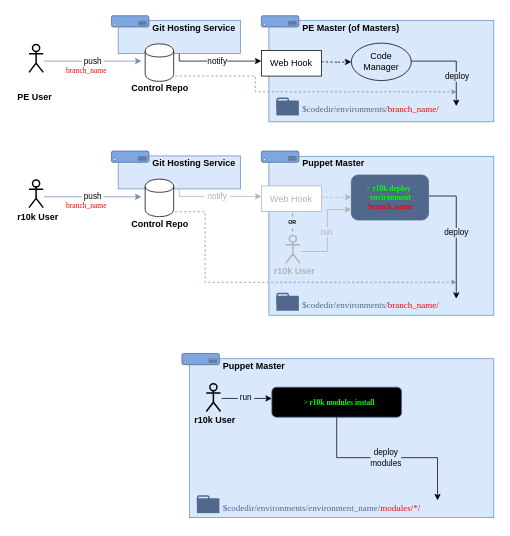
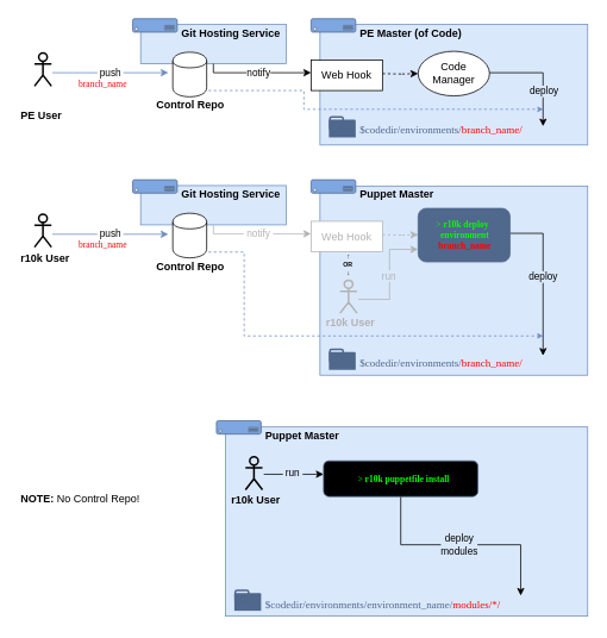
  <mxCell id="0" />
  <mxCell id="1" parent="0" />
  <mxCell id="2" value="" style="whiteSpace=wrap;html=1;fillColor=#dae8fc;strokeColor=#6c8ebf;" vertex="1" parent="1"><mxGeometry x="358" y="27" width="300" height="135" as="geometry" /></mxCell>
  <mxCell id="3" value="" style="whiteSpace=wrap;html=1;fontStyle=1;fillColor=#dae8fc;strokeColor=#6c8ebf;spacingTop=0;" vertex="1" parent="1"><mxGeometry x="157" y="27" width="163" height="44" as="geometry" /></mxCell>
  <mxCell id="4" value="" style="whiteSpace=wrap;html=1;fillColor=#dae8fc;strokeColor=#6c8ebf;" vertex="1" parent="1"><mxGeometry x="358" y="208" width="300" height="212" as="geometry" /></mxCell>
  <mxCell id="5" value="" style="whiteSpace=wrap;html=1;fillColor=#dae8fc;strokeColor=#6c8ebf;" vertex="1" parent="1"><mxGeometry x="252" y="478" width="406" height="212" as="geometry" /></mxCell>
  <mxCell id="6" value="" style="shape=umlActor;verticalLabelPosition=bottom;labelBackgroundColor=#ffffff;verticalAlign=top;html=1;outlineConnect=0;fontSize=14;strokeWidth=2;fontColor=#000000;fillColor=none;" vertex="1" parent="1"><mxGeometry x="38" y="59" width="19" height="37" as="geometry" /></mxCell>
  <mxCell id="7" value="PE User" style="text;html=1;resizable=0;points=[];autosize=1;align=left;verticalAlign=top;spacingTop=-4;fontStyle=1" vertex="1" parent="1"><mxGeometry x="20.5" y="119" width="60" height="20" as="geometry" /></mxCell>
  <mxCell id="8" value="" style="group;align=right;" vertex="1" connectable="0" parent="1"><mxGeometry x="193" y="58" width="38" height="50" as="geometry" /></mxCell>
  <mxCell id="9" value="&lt;div style=&quot;text-align: left&quot;&gt;&lt;br&gt;&lt;/div&gt;" style="shape=cylinder;whiteSpace=wrap;html=1;boundedLbl=1;backgroundOutline=1;fontFamily=Lucida Console;fontSize=14;labelPosition=left;verticalLabelPosition=middle;align=right;verticalAlign=middle;spacingRight=2;" vertex="1" parent="8"><mxGeometry width="38" height="50" as="geometry" /></mxCell>
  <mxCell id="10" value="" style="shape=image;html=1;verticalAlign=top;verticalLabelPosition=bottom;labelBackgroundColor=#ffffff;imageAspect=0;aspect=fixed;image=https://cdn2.iconfinder.com/data/icons/font-awesome/1792/git-128.png" vertex="1" parent="8"><mxGeometry x="6.333" y="20" width="23.75" height="23.75" as="geometry" /></mxCell>
  <mxCell id="11" style="edgeStyle=orthogonalEdgeStyle;rounded=0;orthogonalLoop=1;jettySize=auto;html=1;exitX=1;exitY=0.5;exitDx=0;exitDy=0;entryX=0;entryY=0.5;entryDx=0;entryDy=0;fontFamily=Helvetica;dashed=1;" edge="1" parent="1"><mxGeometry relative="1" as="geometry"><mxPoint x="428" y="82" as="sourcePoint" /><mxPoint x="468" y="82" as="targetPoint" /></mxGeometry></mxCell>
  <mxCell id="12" value="Web Hook" style="whiteSpace=wrap;html=1;" vertex="1" parent="1"><mxGeometry x="348" y="67" width="80" height="34" as="geometry" /></mxCell>
  <mxCell id="13" value="Control Repo" style="text;html=1;resizable=0;points=[];autosize=1;align=left;verticalAlign=top;spacingTop=-4;fontStyle=1;movable=1;rotatable=1;deletable=1;editable=1;connectable=1;" vertex="1" parent="1"><mxGeometry x="173" y="108" width="90" height="20" as="geometry" /></mxCell>
  <mxCell id="14" value="" style="shadow=0;dashed=0;html=1;strokeColor=#4F688C;labelPosition=center;verticalLabelPosition=bottom;verticalAlign=top;align=center;shape=mxgraph.azure.server;fillColor=#7EA6E0;labelBackgroundColor=#ffffff;" vertex="1" parent="1"><mxGeometry x="348" y="20.5" width="50" height="15" as="geometry" /></mxCell>
  <mxCell id="15" value="" style="group" vertex="1" connectable="0" parent="1"><mxGeometry x="368" y="130.5" width="30" height="23" as="geometry" /></mxCell>
  <mxCell id="16" value="" style="group" vertex="1" connectable="0" parent="15"><mxGeometry width="30" height="23" as="geometry" /></mxCell>
  <mxCell id="17" value="" style="whiteSpace=wrap;html=1;rounded=0;labelBackgroundColor=#ffffff;strokeColor=none;strokeWidth=2;fillColor=#4F688C;gradientColor=none;fontColor=#D79B00;align=center;" vertex="1" parent="16"><mxGeometry y="12" width="30" height="11" as="geometry" /></mxCell>
  <mxCell id="18" value="" style="whiteSpace=wrap;html=1;rounded=1;labelBackgroundColor=#ffffff;strokeColor=#4F688C;strokeWidth=2;fillColor=none;align=center;perimeterSpacing=0;fontColor=#6C8EBF;" vertex="1" parent="16"><mxGeometry x="1" width="15" height="15" as="geometry" /></mxCell>
  <mxCell id="19" value="" style="whiteSpace=wrap;html=1;rounded=1;labelBackgroundColor=#ffffff;strokeColor=none;strokeWidth=2;fillColor=#4F688C;gradientColor=none;fontColor=#D79B00;align=center;" vertex="1" parent="16"><mxGeometry y="3" width="30" height="10" as="geometry" /></mxCell>
  <mxCell id="20" value="&lt;font color=&quot;#4f688c&quot;&gt;$codedir/environments/&lt;/font&gt;&lt;font color=&quot;#ff0000&quot;&gt;branch_name/&lt;/font&gt;" style="text;html=1;fontFamily=Lucida Console;" vertex="1" parent="1"><mxGeometry x="401" y="132" width="150" height="30" as="geometry" /></mxCell>
  <mxCell id="21" value="" style="shadow=0;dashed=0;html=1;strokeColor=#4F688C;labelPosition=center;verticalLabelPosition=bottom;verticalAlign=top;align=center;shape=mxgraph.azure.server;fillColor=#7EA6E0;labelBackgroundColor=#ffffff;" vertex="1" parent="1"><mxGeometry x="148" y="20.5" width="50" height="15" as="geometry" /></mxCell>
- <mxCell id="22" value="Code Manager&lt;br&gt;" style="ellipse;whiteSpace=wrap;html=1;fontFamily=Helvetica;fillColor=#dae8fc;" vertex="1" parent="1"><mxGeometry x="468" y="57" width="80" height="50" as="geometry" /></mxCell>
- <mxCell id="23" value="&lt;b&gt;PE Master (of Masters)&lt;/b&gt;&lt;br&gt;" style="text;html=1;resizable=0;points=[];autosize=1;align=left;verticalAlign=top;spacingTop=0;fontFamily=Helvetica;" vertex="1" parent="1"><mxGeometry x="401" y="23" width="140" height="20" as="geometry" /></mxCell>
+ <mxCell id="22" value="Code Manager&lt;br&gt;" style="ellipse;whiteSpace=wrap;html=1;fontFamily=Helvetica;" vertex="1" parent="1"><mxGeometry x="468" y="57" width="80" height="50" as="geometry" /></mxCell>
+ <mxCell id="23" value="&lt;b&gt;PE Master (of Code)&lt;/b&gt;&lt;br&gt;" style="text;html=1;resizable=0;points=[];autosize=1;align=left;verticalAlign=top;spacingTop=0;fontFamily=Helvetica;" vertex="1" parent="1"><mxGeometry x="401" y="23" width="140" height="20" as="geometry" /></mxCell>
  <mxCell id="24" value="notify" style="edgeStyle=orthogonalEdgeStyle;rounded=0;orthogonalLoop=1;jettySize=auto;html=1;labelBackgroundColor=#ffffff;fontFamily=Helvetica;fontColor=#000000;exitX=0.5;exitY=1;exitDx=0;exitDy=0;" edge="1" source="3" target="12" parent="1"><mxGeometry relative="1" as="geometry"><mxPoint x="231.143" y="82.143" as="sourcePoint" /><mxPoint x="348" y="85" as="targetPoint" /><Array as="points"><mxPoint x="238" y="81" /></Array></mxGeometry></mxCell>
  <mxCell id="25" value="Git Hosting Service" style="text;html=1;fontFamily=Helvetica;fontColor=#000000;fontStyle=1" vertex="1" parent="1"><mxGeometry x="201" y="23" width="130" height="20" as="geometry" /></mxCell>
  <mxCell id="26" value="&amp;nbsp;push&amp;nbsp;" style="edgeStyle=orthogonalEdgeStyle;rounded=0;orthogonalLoop=1;jettySize=auto;html=1;labelBackgroundColor=#FFFFFF;strokeColor=#6c8ebf;fontFamily=Helvetica;fontColor=#000000;fillColor=#dae8fc;" edge="1" parent="1"><mxGeometry relative="1" as="geometry"><mxPoint x="58" y="81" as="sourcePoint" /><mxPoint x="188" y="81" as="targetPoint" /></mxGeometry></mxCell>
  <mxCell id="27" value="&lt;font face=&quot;Lucida Console&quot; style=&quot;font-size: 10px&quot;&gt;branch_name&lt;/font&gt;" style="text;html=1;resizable=0;points=[];autosize=1;align=left;verticalAlign=top;spacingTop=-4;fontFamily=Helvetica;fontColor=#FF0000;fontSize=10;" vertex="1" parent="1"><mxGeometry x="86" y="85" width="80" height="10" as="geometry" /></mxCell>
  <mxCell id="28" value="" style="edgeStyle=orthogonalEdgeStyle;rounded=0;orthogonalLoop=1;jettySize=auto;html=1;labelBackgroundColor=#DAE8FC;strokeColor=#6c8ebf;fontFamily=Helvetica;fontSize=10;fontColor=#000000;endArrow=classic;endFill=1;fillColor=#dae8fc;dashed=1;endSize=4;" edge="1" parent="1"><mxGeometry x="0.75" relative="1" as="geometry"><mxPoint x="233" y="101" as="sourcePoint" /><mxPoint x="608" y="122" as="targetPoint" /><Array as="points"><mxPoint x="340" y="101" /><mxPoint x="340" y="122" /></Array><mxPoint as="offset" /></mxGeometry></mxCell>
  <mxCell id="29" value="deploy" style="edgeStyle=orthogonalEdgeStyle;rounded=0;orthogonalLoop=1;jettySize=auto;html=1;exitX=1;exitY=0.5;exitDx=0;exitDy=0;fontFamily=Helvetica;labelBackgroundColor=#DAE8FC;" edge="1" parent="1"><mxGeometry y="-21" relative="1" as="geometry"><mxPoint x="608" y="141" as="targetPoint" /><mxPoint x="548" y="81" as="sourcePoint" /><Array as="points"><mxPoint x="608" y="81" /><mxPoint x="608" y="140" /></Array><mxPoint x="22" y="21" as="offset" /></mxGeometry></mxCell>
  <mxCell id="30" value="" style="whiteSpace=wrap;html=1;fontStyle=1;fillColor=#dae8fc;strokeColor=#6c8ebf;spacingTop=0;" vertex="1" parent="1"><mxGeometry x="157" y="207.5" width="163" height="44" as="geometry" /></mxCell>
  <mxCell id="31" value="" style="shape=umlActor;verticalLabelPosition=bottom;labelBackgroundColor=#ffffff;verticalAlign=top;html=1;outlineConnect=0;fontSize=14;strokeWidth=2;fontColor=#000000;fillColor=none;" vertex="1" parent="1"><mxGeometry x="38" y="239.5" width="19" height="37" as="geometry" /></mxCell>
  <mxCell id="32" value="r10k User&lt;br&gt;" style="text;html=1;resizable=0;points=[];autosize=1;align=left;verticalAlign=top;spacingTop=-4;fontStyle=1" vertex="1" parent="1"><mxGeometry x="20.5" y="279.5" width="62" height="14" as="geometry" /></mxCell>
  <mxCell id="33" value="" style="group;align=right;" vertex="1" connectable="0" parent="1"><mxGeometry x="193" y="238.5" width="38" height="50" as="geometry" /></mxCell>
  <mxCell id="34" value="&lt;div style=&quot;text-align: left&quot;&gt;&lt;br&gt;&lt;/div&gt;" style="shape=cylinder;whiteSpace=wrap;html=1;boundedLbl=1;backgroundOutline=1;fontFamily=Lucida Console;fontSize=14;labelPosition=left;verticalLabelPosition=middle;align=right;verticalAlign=middle;spacingRight=2;" vertex="1" parent="33"><mxGeometry width="38" height="50" as="geometry" /></mxCell>
  <mxCell id="35" value="" style="shape=image;html=1;verticalAlign=top;verticalLabelPosition=bottom;labelBackgroundColor=#ffffff;imageAspect=0;aspect=fixed;image=https://cdn2.iconfinder.com/data/icons/font-awesome/1792/git-128.png" vertex="1" parent="33"><mxGeometry x="6.333" y="20" width="23.75" height="23.75" as="geometry" /></mxCell>
  <mxCell id="36" style="edgeStyle=orthogonalEdgeStyle;rounded=0;orthogonalLoop=1;jettySize=auto;html=1;exitX=1;exitY=0.5;exitDx=0;exitDy=0;entryX=0;entryY=0.5;entryDx=0;entryDy=0;fontFamily=Helvetica;dashed=1;strokeColor=#B3B3B3;" edge="1" parent="1"><mxGeometry relative="1" as="geometry"><mxPoint x="428" y="262.5" as="sourcePoint" /><mxPoint x="468" y="262.5" as="targetPoint" /></mxGeometry></mxCell>
  <mxCell id="37" value="Web Hook" style="whiteSpace=wrap;html=1;fontColor=#B3B3B3;strokeColor=#B3B3B3;" vertex="1" parent="1"><mxGeometry x="348" y="247.5" width="80" height="34" as="geometry" /></mxCell>
  <mxCell id="38" value="Control Repo" style="text;html=1;resizable=0;points=[];autosize=1;align=left;verticalAlign=top;spacingTop=-4;fontStyle=1;movable=1;rotatable=1;deletable=1;editable=1;connectable=1;" vertex="1" parent="1"><mxGeometry x="173" y="288.5" width="90" height="20" as="geometry" /></mxCell>
  <mxCell id="39" value="" style="shadow=0;dashed=0;html=1;strokeColor=#4F688C;labelPosition=center;verticalLabelPosition=bottom;verticalAlign=top;align=center;shape=mxgraph.azure.server;fillColor=#7EA6E0;labelBackgroundColor=#ffffff;" vertex="1" parent="1"><mxGeometry x="348" y="201" width="50" height="15" as="geometry" /></mxCell>
  <mxCell id="40" value="" style="group" vertex="1" connectable="0" parent="1"><mxGeometry x="368" y="391" width="30" height="23" as="geometry" /></mxCell>
  <mxCell id="41" value="" style="group" vertex="1" connectable="0" parent="40"><mxGeometry width="30" height="23" as="geometry" /></mxCell>
  <mxCell id="42" value="" style="whiteSpace=wrap;html=1;rounded=0;labelBackgroundColor=#ffffff;strokeColor=none;strokeWidth=2;fillColor=#4F688C;gradientColor=none;fontColor=#D79B00;align=center;" vertex="1" parent="41"><mxGeometry y="12" width="30" height="11" as="geometry" /></mxCell>
  <mxCell id="43" value="" style="whiteSpace=wrap;html=1;rounded=1;labelBackgroundColor=#ffffff;strokeColor=#4F688C;strokeWidth=2;fillColor=none;align=center;perimeterSpacing=0;fontColor=#6C8EBF;" vertex="1" parent="41"><mxGeometry x="1" width="15" height="15" as="geometry" /></mxCell>
  <mxCell id="44" value="" style="whiteSpace=wrap;html=1;rounded=1;labelBackgroundColor=#ffffff;strokeColor=none;strokeWidth=2;fillColor=#4F688C;gradientColor=none;fontColor=#D79B00;align=center;" vertex="1" parent="41"><mxGeometry y="3" width="30" height="10" as="geometry" /></mxCell>
  <mxCell id="45" value="&lt;font color=&quot;#4f688c&quot;&gt;$codedir/environments/&lt;/font&gt;&lt;font color=&quot;#ff0000&quot;&gt;branch_name/&lt;/font&gt;" style="text;html=1;fontFamily=Lucida Console;" vertex="1" parent="1"><mxGeometry x="401" y="392.5" width="150" height="30" as="geometry" /></mxCell>
  <mxCell id="46" value="" style="shadow=0;dashed=0;html=1;strokeColor=#4F688C;labelPosition=center;verticalLabelPosition=bottom;verticalAlign=top;align=center;shape=mxgraph.azure.server;fillColor=#7EA6E0;labelBackgroundColor=#ffffff;" vertex="1" parent="1"><mxGeometry x="148" y="201" width="50" height="15" as="geometry" /></mxCell>
  <mxCell id="47" value="&lt;b&gt;Puppet Master&lt;/b&gt;&lt;br&gt;" style="text;html=1;resizable=0;points=[];autosize=1;align=left;verticalAlign=top;spacingTop=0;fontFamily=Helvetica;" vertex="1" parent="1"><mxGeometry x="401" y="203.5" width="93" height="18" as="geometry" /></mxCell>
  <mxCell id="48" value="&amp;nbsp;notify&amp;nbsp;" style="edgeStyle=orthogonalEdgeStyle;rounded=0;orthogonalLoop=1;jettySize=auto;html=1;labelBackgroundColor=#ffffff;fontFamily=Helvetica;fontColor=#B3B3B3;exitX=0.5;exitY=1;exitDx=0;exitDy=0;strokeColor=#B3B3B3;" edge="1" source="30" target="37" parent="1"><mxGeometry relative="1" as="geometry"><mxPoint x="231.143" y="262.643" as="sourcePoint" /><mxPoint x="348" y="265.5" as="targetPoint" /><Array as="points"><mxPoint x="238" y="261.5" /></Array></mxGeometry></mxCell>
  <mxCell id="49" value="Git Hosting Service" style="text;html=1;fontFamily=Helvetica;fontColor=#000000;fontStyle=1" vertex="1" parent="1"><mxGeometry x="201" y="203.5" width="130" height="20" as="geometry" /></mxCell>
  <mxCell id="50" value="&amp;nbsp;push&amp;nbsp;" style="edgeStyle=orthogonalEdgeStyle;rounded=0;orthogonalLoop=1;jettySize=auto;html=1;labelBackgroundColor=#FFFFFF;strokeColor=#6c8ebf;fontFamily=Helvetica;fontColor=#000000;fillColor=#dae8fc;" edge="1" parent="1"><mxGeometry relative="1" as="geometry"><mxPoint x="58" y="262" as="sourcePoint" /><mxPoint x="188" y="262" as="targetPoint" /><Array as="points"><mxPoint x="129" y="262" /><mxPoint x="129" y="262" /></Array></mxGeometry></mxCell>
  <mxCell id="51" value="&lt;font face=&quot;Lucida Console&quot; style=&quot;font-size: 10px&quot;&gt;branch_name&lt;/font&gt;" style="text;html=1;resizable=0;points=[];autosize=1;align=left;verticalAlign=top;spacingTop=-4;fontFamily=Helvetica;fontColor=#FF0000;fontSize=10;" vertex="1" parent="1"><mxGeometry x="86" y="265.5" width="80" height="10" as="geometry" /></mxCell>
  <mxCell id="52" value="" style="edgeStyle=orthogonalEdgeStyle;rounded=0;orthogonalLoop=1;jettySize=auto;html=1;labelBackgroundColor=#DAE8FC;strokeColor=#6c8ebf;fontFamily=Helvetica;fontSize=10;fontColor=#000000;endArrow=classic;endFill=1;fillColor=#dae8fc;dashed=1;endSize=4;" edge="1" parent="1"><mxGeometry x="0.75" relative="1" as="geometry"><mxPoint x="233" y="282" as="sourcePoint" /><mxPoint x="608" y="376" as="targetPoint" /><Array as="points"><mxPoint x="273" y="282" /><mxPoint x="273" y="376" /><mxPoint x="608" y="376" /></Array><mxPoint as="offset" /></mxGeometry></mxCell>
  <mxCell id="53" value="deploy" style="edgeStyle=orthogonalEdgeStyle;rounded=0;orthogonalLoop=1;jettySize=auto;html=1;fontFamily=Helvetica;labelBackgroundColor=#DAE8FC;" edge="1" source="54" parent="1"><mxGeometry x="-0.242" y="-20" relative="1" as="geometry"><mxPoint x="608" y="398" as="targetPoint" /><mxPoint x="586" y="262" as="sourcePoint" /><Array as="points"><mxPoint x="608" y="261" /></Array><mxPoint x="20" y="20" as="offset" /></mxGeometry></mxCell>
  <mxCell id="54" value="&lt;div&gt;&amp;gt; &lt;b&gt;r10k deploy&lt;/b&gt;&lt;/div&gt;&lt;span&gt;&lt;b&gt;&lt;div&gt;&amp;nbsp; environment&lt;/div&gt;&lt;div&gt;&lt;font color=&quot;#ff0000&quot;&gt;&amp;nbsp; branch_name&lt;/font&gt;&lt;/div&gt;&lt;/b&gt;&lt;/span&gt;" style="whiteSpace=wrap;html=1;strokeColor=#4F688C;fillColor=#4f688c;fontFamily=Lucida Console;fontSize=10;fontColor=#00FF00;rounded=1;spacingLeft=-3;" vertex="1" parent="1"><mxGeometry x="468" y="233" width="103" height="60" as="geometry" /></mxCell>
  <mxCell id="55" value="" style="shape=umlActor;verticalLabelPosition=bottom;labelBackgroundColor=#ffffff;verticalAlign=top;html=1;outlineConnect=0;fontSize=14;strokeWidth=2;fontColor=#000000;fillColor=none;strokeColor=#B3B3B3;" vertex="1" parent="1"><mxGeometry x="380.5" y="313.5" width="19" height="37" as="geometry" /></mxCell>
  <mxCell id="56" value="" style="group;fontColor=#B3B3B3;" vertex="1" connectable="0" parent="1"><mxGeometry x="363" y="351.5" width="62" height="14" as="geometry" /></mxCell>
  <mxCell id="57" value="" style="group" vertex="1" connectable="0" parent="56"><mxGeometry width="62" height="14" as="geometry" /></mxCell>
  <mxCell id="58" value="r10k User&lt;br&gt;" style="text;html=1;resizable=1;points=[];autosize=1;align=left;verticalAlign=top;spacingTop=-4;fontStyle=1;movable=0;rotatable=0;deletable=0;editable=0;connectable=0;fontColor=#B3B3B3;" vertex="1" parent="57"><mxGeometry width="62" height="14" as="geometry" /></mxCell>
  <mxCell id="59" value="&lt;p style=&quot;line-height: 80%&quot;&gt;&lt;/p&gt;&lt;div style=&quot;text-align: center&quot;&gt;&lt;span style=&quot;line-height: 130%&quot;&gt;↑&lt;/span&gt;&lt;/div&gt;&lt;div style=&quot;text-align: center&quot;&gt;&lt;span style=&quot;line-height: 130%&quot;&gt;OR&amp;nbsp;&lt;/span&gt;&lt;/div&gt;&lt;div style=&quot;text-align: center ; font-size: 7px ; line-height: 100%&quot;&gt;↓&lt;br&gt;&lt;/div&gt;&lt;div style=&quot;text-align: center ; font-size: 7px&quot;&gt;&lt;br style=&quot;font-size: 7px&quot;&gt;&lt;/div&gt;&lt;p&gt;&lt;/p&gt;" style="text;html=1;resizable=0;points=[];autosize=1;align=center;verticalAlign=top;spacingTop=-4;fontStyle=1;movable=1;rotatable=1;deletable=1;editable=1;connectable=1;fontSize=7;" vertex="1" parent="1"><mxGeometry x="379" y="272.5" width="22" height="47" as="geometry" /></mxCell>
  <mxCell id="60" style="edgeStyle=orthogonalEdgeStyle;rounded=0;orthogonalLoop=1;jettySize=auto;html=1;fontFamily=Helvetica;strokeColor=#B3B3B3;" edge="1" parent="1"><mxGeometry relative="1" as="geometry"><mxPoint x="401" y="335" as="sourcePoint" /><mxPoint x="468" y="279" as="targetPoint" /><Array as="points"><mxPoint x="436" y="335" /><mxPoint x="436" y="279" /></Array></mxGeometry></mxCell>
  <mxCell id="61" value="run" style="text;html=1;resizable=0;points=[];align=center;verticalAlign=middle;labelBackgroundColor=#DAE8FC;fontSize=11;fontFamily=Helvetica;fontColor=#B3B3B3;" vertex="1" connectable="0" parent="60"><mxGeometry x="-0.472" y="17" relative="1" as="geometry"><mxPoint x="1.5" y="-10" as="offset" /></mxGeometry></mxCell>
  <mxCell id="62" value="" style="shadow=0;dashed=0;html=1;strokeColor=#4F688C;labelPosition=center;verticalLabelPosition=bottom;verticalAlign=top;align=center;shape=mxgraph.azure.server;fillColor=#7EA6E0;labelBackgroundColor=#ffffff;" vertex="1" parent="1"><mxGeometry x="242" y="471" width="50" height="15" as="geometry" /></mxCell>
  <mxCell id="63" value="" style="group" vertex="1" connectable="0" parent="1"><mxGeometry x="262" y="661" width="30" height="23" as="geometry" /></mxCell>
  <mxCell id="64" value="" style="group" vertex="1" connectable="0" parent="63"><mxGeometry width="30" height="23" as="geometry" /></mxCell>
  <mxCell id="65" value="" style="whiteSpace=wrap;html=1;rounded=0;labelBackgroundColor=#ffffff;strokeColor=none;strokeWidth=2;fillColor=#4F688C;gradientColor=none;fontColor=#D79B00;align=center;" vertex="1" parent="64"><mxGeometry y="12" width="30" height="11" as="geometry" /></mxCell>
  <mxCell id="66" value="" style="whiteSpace=wrap;html=1;rounded=1;labelBackgroundColor=#ffffff;strokeColor=#4F688C;strokeWidth=2;fillColor=none;align=center;perimeterSpacing=0;fontColor=#6C8EBF;" vertex="1" parent="64"><mxGeometry x="1" width="15" height="15" as="geometry" /></mxCell>
  <mxCell id="67" value="" style="whiteSpace=wrap;html=1;rounded=1;labelBackgroundColor=#ffffff;strokeColor=none;strokeWidth=2;fillColor=#4F688C;gradientColor=none;fontColor=#D79B00;align=center;" vertex="1" parent="64"><mxGeometry y="3" width="30" height="10" as="geometry" /></mxCell>
  <mxCell id="68" value="&lt;font color=&quot;#4f688c&quot;&gt;$codedir/environments/environment_name/&lt;/font&gt;&lt;font color=&quot;#ff0000&quot;&gt;modules/*/&lt;/font&gt;" style="text;html=1;fontFamily=Lucida Console;" vertex="1" parent="1"><mxGeometry x="295" y="662.5" width="150" height="30" as="geometry" /></mxCell>
  <mxCell id="69" value="&lt;b&gt;Puppet Master&lt;/b&gt;&lt;br&gt;" style="text;html=1;resizable=0;points=[];autosize=1;align=left;verticalAlign=top;spacingTop=0;fontFamily=Helvetica;" vertex="1" parent="1"><mxGeometry x="295" y="473.5" width="93" height="18" as="geometry" /></mxCell>
  <mxCell id="70" value="deploy&lt;br&gt;modules&lt;br&gt;" style="edgeStyle=orthogonalEdgeStyle;rounded=0;orthogonalLoop=1;jettySize=auto;html=1;fontFamily=Helvetica;labelBackgroundColor=#DAE8FC;" edge="1" source="71" parent="1"><mxGeometry x="-0.033" relative="1" as="geometry"><mxPoint x="583" y="667" as="targetPoint" /><mxPoint x="480" y="532" as="sourcePoint" /><Array as="points"><mxPoint x="448" y="610" /><mxPoint x="583" y="610" /></Array><mxPoint as="offset" /></mxGeometry></mxCell>
- <mxCell id="71" value="&lt;div style=&quot;text-align: left&quot;&gt;&amp;gt; &lt;b&gt;r10k modules install&lt;/b&gt;&lt;/div&gt;" style="whiteSpace=wrap;html=1;strokeColor=#4F688C;fillColor=#000000;fontFamily=Lucida Console;fontSize=10;fontColor=#00FF00;rounded=1;spacingLeft=7;" vertex="1" parent="1"><mxGeometry x="362" y="516" width="173" height="40" as="geometry" /></mxCell>
+ <mxCell id="71" value="&lt;div style=&quot;text-align: left&quot;&gt;&amp;gt; &lt;b&gt;r10k puppetfile install&lt;/b&gt;&lt;/div&gt;" style="whiteSpace=wrap;html=1;strokeColor=#4F688C;fillColor=#000000;fontFamily=Lucida Console;fontSize=10;fontColor=#00FF00;rounded=1;spacingLeft=7;" vertex="1" parent="1"><mxGeometry x="362" y="516" width="173" height="40" as="geometry" /></mxCell>
  <mxCell id="72" value="" style="shape=umlActor;verticalLabelPosition=bottom;labelBackgroundColor=#ffffff;verticalAlign=top;html=1;outlineConnect=0;fontSize=14;strokeWidth=2;fontColor=#000000;fillColor=none;strokeColor=#000000;" vertex="1" parent="1"><mxGeometry x="274.5" y="511.5" width="19" height="37" as="geometry" /></mxCell>
  <mxCell id="73" value="" style="group;fontColor=#000000;" vertex="1" connectable="0" parent="1"><mxGeometry x="257" y="549.5" width="62" height="14" as="geometry" /></mxCell>
  <mxCell id="74" value="" style="group;movable=0;resizable=0;rotatable=0;deletable=0;editable=0;connectable=0;" vertex="1" connectable="0" parent="73"><mxGeometry width="62" height="14" as="geometry" /></mxCell>
  <mxCell id="75" value="r10k User&lt;br&gt;" style="text;html=1;resizable=1;points=[];autosize=1;align=left;verticalAlign=top;spacingTop=-4;fontStyle=1;movable=0;rotatable=0;deletable=0;editable=0;connectable=0;fontColor=#000000;" vertex="1" parent="74"><mxGeometry width="62" height="14" as="geometry" /></mxCell>
  <mxCell id="76" style="edgeStyle=orthogonalEdgeStyle;rounded=0;orthogonalLoop=1;jettySize=auto;html=1;fontFamily=Helvetica;strokeColor=#000000;" edge="1" parent="1"><mxGeometry relative="1" as="geometry"><mxPoint x="295" y="531" as="sourcePoint" /><mxPoint x="362" y="531" as="targetPoint" /><Array as="points"><mxPoint x="295" y="531" /><mxPoint x="362" y="531" /></Array></mxGeometry></mxCell>
  <mxCell id="77" value="&amp;nbsp;run&amp;nbsp;" style="text;html=1;resizable=0;points=[];align=center;verticalAlign=middle;labelBackgroundColor=#DAE8FC;fontSize=11;fontFamily=Helvetica;fontColor=#000000;" vertex="1" connectable="0" parent="76"><mxGeometry x="-0.472" y="17" relative="1" as="geometry"><mxPoint x="13.5" y="15.5" as="offset" /></mxGeometry></mxCell>
+ <mxCell id="78" value="NOTE: &lt;span style=&quot;font-weight: normal&quot;&gt;No Control Repo!&lt;/span&gt;&lt;br&gt;" style="text;html=1;resizable=1;points=[];autosize=1;align=left;verticalAlign=top;spacingTop=-4;fontStyle=1;movable=0;rotatable=0;deletable=0;editable=0;connectable=0;" vertex="1" parent="1"><mxGeometry x="20.5" y="548.5" width="143" height="14" as="geometry" /></mxCell>
